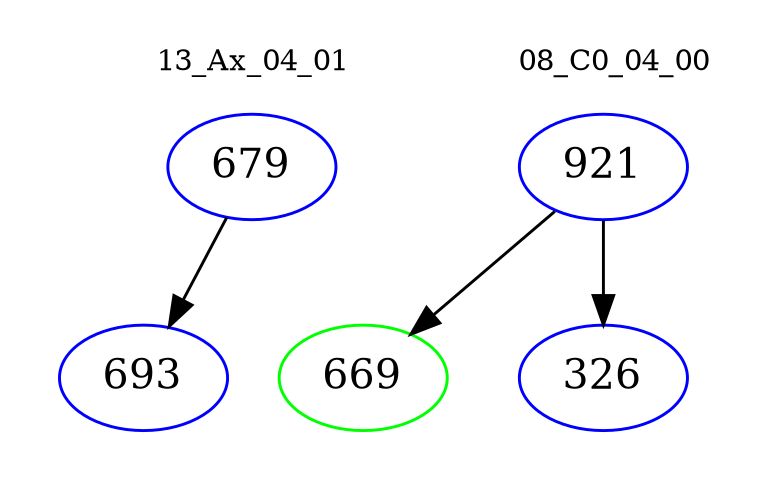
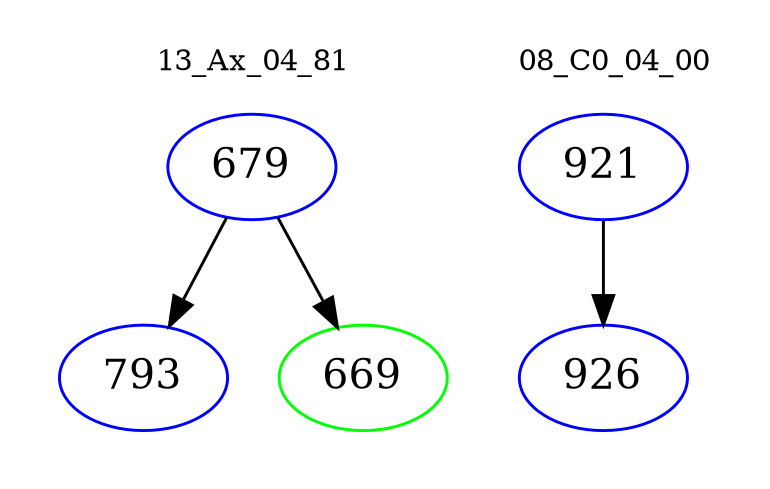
  digraph {
    node [color=blue]
    edge [color=black]
    n1 [label=679]
    n2 [color=green label=669]
-   n3 [label=693]
+   n3 [label=793]
    n4 [label=921]
-   n5 [label=326]
+   n5 [label=926]
    subgraph cluster_1 {
      color=white
      fontsize=10
-     label="13_Ax_04_01"
+     label="13_Ax_04_81"
      n1
      n2
      n3
    }
    subgraph cluster_2 {
      color=white
      fontsize=10
      label="08_C0_04_00"
      n4
      n5
    }
-   n4 -> n2
+   n1 -> n2
    n1 -> n3
    n4 -> n5
  }
